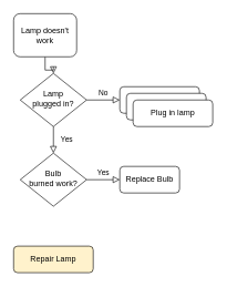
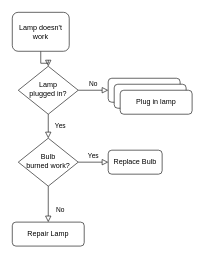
  <mxCell id="0" />
  <mxCell id="1" parent="0" />
  <mxCell id="2" value="" style="rounded=0;html=1;jettySize=auto;orthogonalLoop=1;fontSize=11;endArrow=block;endFill=0;endSize=8;strokeWidth=1;shadow=0;labelBackgroundColor=none;edgeStyle=orthogonalEdgeStyle;" parent="1" source="3" target="6" edge="1"><mxGeometry relative="1" as="geometry" /></mxCell>
  <mxCell id="3" value="Lamp doesn't work" style="rounded=1;whiteSpace=wrap;html=1;fontSize=12;glass=0;strokeWidth=1;shadow=0;" parent="1" vertex="1"><mxGeometry x="20" y="20" width="95" height="65" as="geometry" /></mxCell>
  <mxCell id="4" value="Yes" style="rounded=0;html=1;jettySize=auto;orthogonalLoop=1;fontSize=11;endArrow=block;endFill=0;endSize=8;strokeWidth=1;shadow=0;labelBackgroundColor=none;edgeStyle=orthogonalEdgeStyle;" parent="1" source="6" target="10" edge="1"><mxGeometry y="20" relative="1" as="geometry"><mxPoint as="offset" /></mxGeometry></mxCell>
  <mxCell id="5" value="No" style="edgeStyle=orthogonalEdgeStyle;rounded=0;html=1;jettySize=auto;orthogonalLoop=1;fontSize=11;endArrow=block;endFill=0;endSize=8;strokeWidth=1;shadow=0;labelBackgroundColor=none;" parent="1" source="6" target="7" edge="1"><mxGeometry y="10" relative="1" as="geometry"><mxPoint as="offset" /></mxGeometry></mxCell>
  <mxCell id="6" value="Lamp&lt;br&gt;plugged in?" style="rhombus;whiteSpace=wrap;html=1;shadow=0;fontFamily=Helvetica;fontSize=12;align=center;strokeWidth=1;spacing=6;spacingTop=-4;" parent="1" vertex="1"><mxGeometry x="30" y="110" width="100" height="80" as="geometry" /></mxCell>
  <mxCell id="7" value="Plug in lamp" style="rounded=1;whiteSpace=wrap;html=1;fontSize=12;glass=0;strokeWidth=1;shadow=0;" parent="1" vertex="1"><mxGeometry x="180" y="130" width="120" height="40" as="geometry" /></mxCell>
+ <mxCell id="8" value="No" style="rounded=0;html=1;jettySize=auto;orthogonalLoop=1;fontSize=11;endArrow=block;endFill=0;endSize=8;strokeWidth=1;shadow=0;labelBackgroundColor=none;edgeStyle=orthogonalEdgeStyle;" parent="1" source="10" target="11" edge="1"><mxGeometry x="0.333" y="20" relative="1" as="geometry"><mxPoint as="offset" /></mxGeometry></mxCell>
  <mxCell id="9" value="Yes" style="edgeStyle=orthogonalEdgeStyle;rounded=0;html=1;jettySize=auto;orthogonalLoop=1;fontSize=11;endArrow=block;endFill=0;endSize=8;strokeWidth=1;shadow=0;labelBackgroundColor=none;" parent="1" source="10" target="12" edge="1"><mxGeometry y="10" relative="1" as="geometry"><mxPoint as="offset" /></mxGeometry></mxCell>
  <mxCell id="10" value="Bulb&lt;br&gt;burned work?" style="rhombus;whiteSpace=wrap;html=1;shadow=0;fontFamily=Helvetica;fontSize=12;align=center;strokeWidth=1;spacing=6;spacingTop=-4;" parent="1" vertex="1"><mxGeometry x="30" y="230" width="100" height="80" as="geometry" /></mxCell>
- <mxCell id="11" value="Repair Lamp" style="rounded=1;whiteSpace=wrap;html=1;fontSize=12;glass=0;strokeWidth=1;shadow=0;fillColor=#fff2cc;" parent="1" vertex="1"><mxGeometry x="20" y="370" width="120" height="40" as="geometry" /></mxCell>
+ <mxCell id="11" value="Repair Lamp" style="rounded=1;whiteSpace=wrap;html=1;fontSize=12;glass=0;strokeWidth=1;shadow=0;" parent="1" vertex="1"><mxGeometry x="20" y="370" width="120" height="40" as="geometry" /></mxCell>
  <mxCell id="12" value="Replace Bulb" style="rounded=1;whiteSpace=wrap;html=1;fontSize=12;glass=0;strokeWidth=1;shadow=0;" parent="1" vertex="1"><mxGeometry x="180" y="250" width="90" height="40" as="geometry" /></mxCell>
  <mxCell id="13" value="Plug in lamp" style="rounded=1;whiteSpace=wrap;html=1;fontSize=12;glass=0;strokeWidth=1;shadow=0;" vertex="1" parent="1"><mxGeometry x="190" y="140" width="120" height="40" as="geometry" /></mxCell>
  <mxCell id="14" value="Plug in lamp" style="rounded=1;whiteSpace=wrap;html=1;fontSize=12;glass=0;strokeWidth=1;shadow=0;" vertex="1" parent="1"><mxGeometry x="200" y="150" width="120" height="40" as="geometry" /></mxCell>
